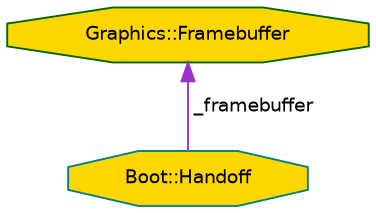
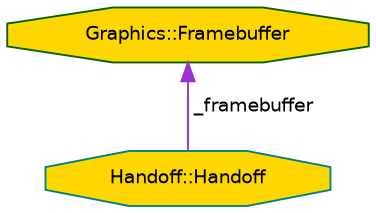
  digraph {
    node [fillcolor=gold fontname=Helvetica fontsize=10 shape=octagon style=filled]
-   n1 [color=teal fontcolor=black height=0.2 label="Boot::Handoff" width=0.4]
+   n1 [color=teal fontcolor=black height=0.2 label="Handoff::Handoff" width=0.4]
    n2 [color=darkgreen height=0.2 label="Graphics::Framebuffer" width=0.4]
    n2 -> n1 [color=darkorchid3 dir=back fontname=Helvetica fontsize=10 label=" _framebuffer" labelfontname=Helvetica labelfontsize=10 style=solid]
  }
